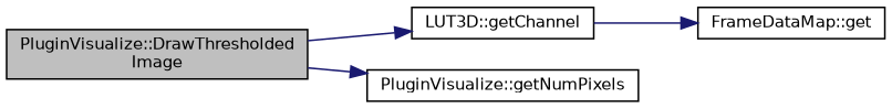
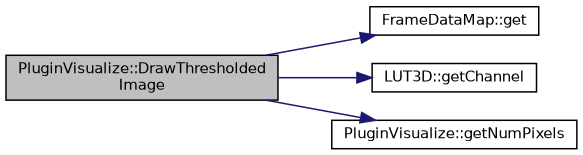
  digraph {
    rankdir=LR
    node [color=black fillcolor=white fontname=Helvetica fontsize=10 shape=record style=filled]
    edge [color=midnightblue fontname=Helvetica fontsize=10 labelfontname=Helvetica labelfontsize=10 style=solid]
    n1 [fillcolor=grey75 fontcolor=black height=0.2 label="PluginVisualize::DrawThresholded\lImage" width=0.4]
    n2 [height=0.2 label="FrameDataMap::get" width=0.4]
    n3 [height=0.2 label="LUT3D::getChannel" width=0.4]
    n4 [height=0.2 label="PluginVisualize::getNumPixels" width=0.4]
-   n3 -> n2
+   n1 -> n2
    n1 -> n3
    n1 -> n4
  }
